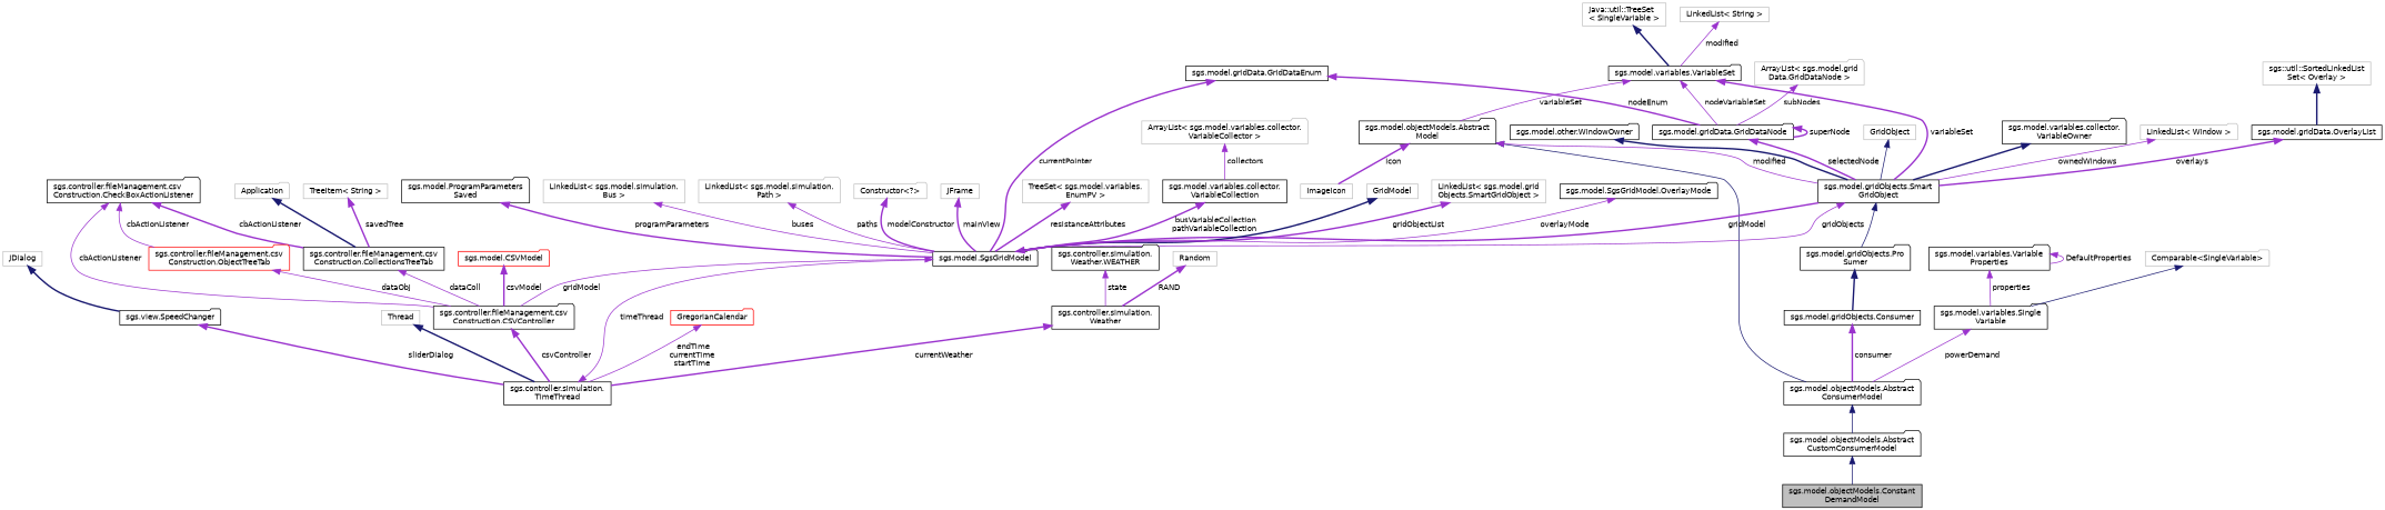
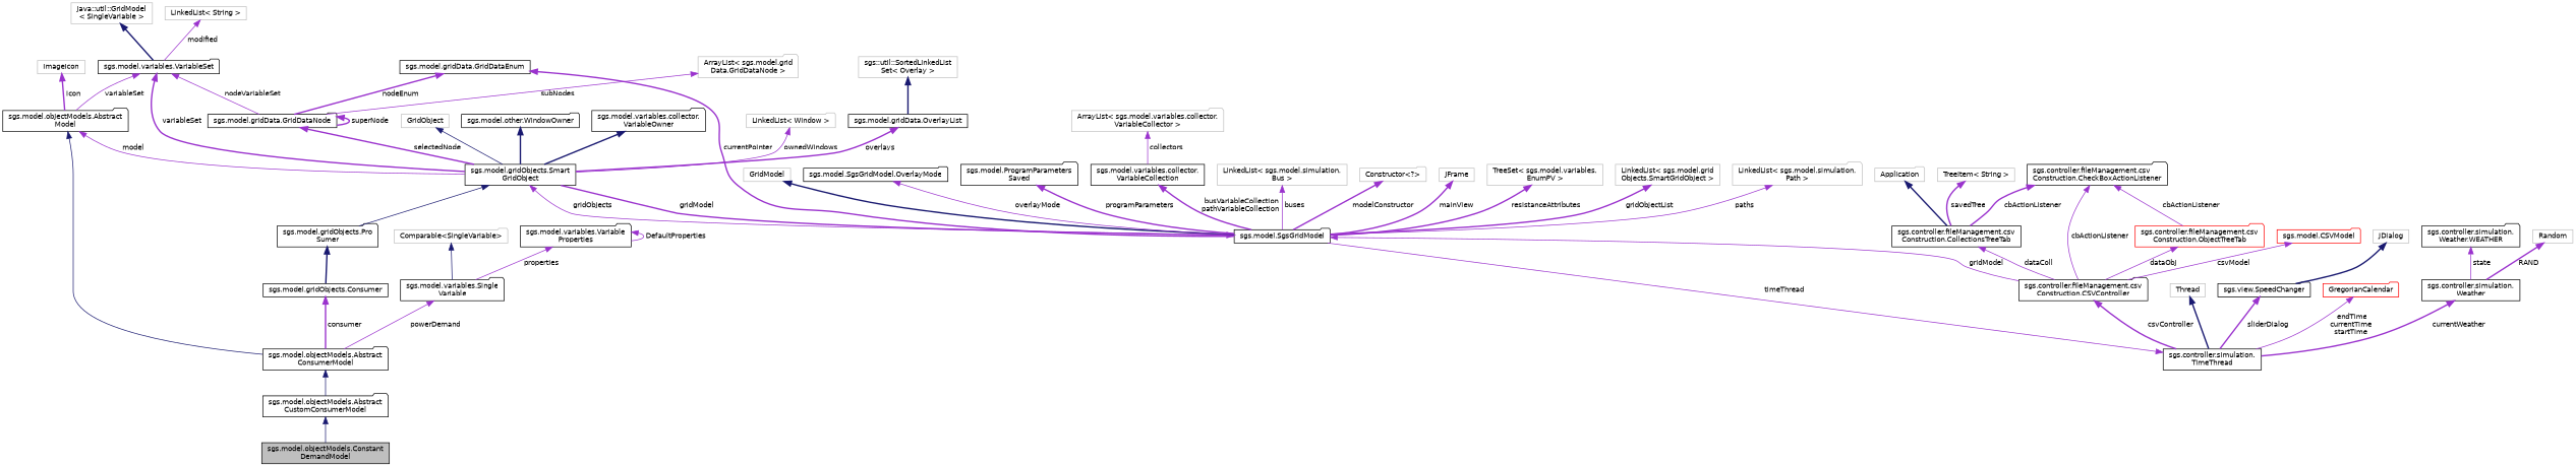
  digraph {
    rankdir=TB
    node [color=black fillcolor=white fontname=Helvetica fontsize=10 shape=folder style=filled]
    edge [color=darkorchid3 dir=back fontname=Helvetica fontsize=10 labelfontname=Helvetica labelfontsize=10 style=bold]
    n1 [fillcolor=grey75 fontcolor=black height=0.2 label="sgs.model.objectModels.Constant\lDemandModel" shape=box width=0.4]
    n2 [height=0.2 label="sgs.model.objectModels.Abstract\lCustomConsumerModel" width=0.4]
    n3 [height=0.2 label="sgs.model.objectModels.Abstract\lConsumerModel" width=0.4]
    n4 [height=0.2 label="sgs.model.objectModels.Abstract\lModel" width=0.4]
    n5 [height=0.2 label="sgs.model.gridObjects.Smart\lGridObject" shape=box width=0.4]
    n6 [height=0.2 label="sgs.model.gridObjects.Pro\lSumer" width=0.4]
    n7 [height=0.2 label="sgs.model.SgsGridModel" width=0.4]
    n8 [color=grey75 height=0.2 label=ImageIcon shape=box width=0.4]
    n9 [height=0.2 label="sgs.model.variables.VariableSet" width=0.4]
    n10 [height=0.2 label="sgs.model.gridData.GridDataNode" width=0.4]
-   n11 [color=grey75 height=0.2 label="java::util::TreeSet\l\< SingleVariable \>" shape=box width=0.4]
+   n11 [color=grey75 height=0.2 label="java::util::GridModel\l\< SingleVariable \>" shape=box width=0.4]
    n12 [color=grey75 height=0.2 label="LinkedList\< String \>" shape=box width=0.4]
    n13 [height=0.2 label="sgs.model.gridObjects.Consumer" shape=box width=0.4]
    n14 [height=0.2 label="sgs.controller.fileManagement.csv\lConstruction.CSVController" width=0.4]
    n15 [color=grey75 height=0.2 label=GridObject shape=box width=0.4]
    n16 [height=0.2 label="sgs.model.other.WindowOwner" width=0.4]
    n17 [height=0.2 label="sgs.model.variables.collector.\lVariableOwner" width=0.4]
    n18 [height=0.2 label="sgs.model.gridData.OverlayList" shape=box width=0.4]
    n19 [color=grey75 height=0.2 label="sgs::util::SortedLinkedList\lSet\< Overlay \>" shape=box width=0.4]
    n20 [height=0.2 label="sgs.model.gridData.GridDataEnum" shape=box width=0.4]
    n21 [color=grey75 height=0.2 label="ArrayList\< sgs.model.grid\lData.GridDataNode \>" width=0.4]
    n22 [height=0.2 label="sgs.controller.simulation.\lTimeThread" shape=box width=0.4]
    n23 [color=grey75 height=0.2 label=GridModel shape=box width=0.4]
    n24 [height=0.2 label="sgs.model.SgsGridModel.OverlayMode" width=0.4]
    n25 [height=0.2 label="sgs.model.ProgramParameters\lSaved" width=0.4]
    n26 [height=0.2 label="sgs.model.variables.collector.\lVariableCollection" shape=box width=0.4]
    n27 [color=grey75 height=0.2 label="ArrayList\< sgs.model.variables.collector.\lVariableCollector \>" width=0.4]
    n28 [color=grey75 height=0.2 label="LinkedList\< sgs.model.simulation.\lBus \>" shape=box width=0.4]
    n29 [color=grey75 height=0.2 label="Constructor\<?\>" width=0.4]
    n30 [color=grey75 height=0.2 label=JFrame shape=box width=0.4]
    n31 [color=grey75 height=0.2 label="TreeSet\< sgs.model.variables.\lEnumPV \>" shape=box width=0.4]
    n32 [color=grey75 height=0.2 label=Thread shape=box width=0.4]
    n33 [height=0.2 label="sgs.controller.fileManagement.csv\lConstruction.CollectionsTreeTab" shape=box width=0.4]
    n34 [color=grey75 height=0.2 label=Application width=0.4]
    n35 [color=grey75 height=0.2 label="TreeItem\< String \>" shape=box width=0.4]
    n36 [height=0.2 label="sgs.controller.fileManagement.csv\lConstruction.CheckBoxActionListener" width=0.4]
    n37 [color=red height=0.2 label="sgs.controller.fileManagement.csv\lConstruction.ObjectTreeTab" width=0.4]
    n38 [color=red height=0.2 label="sgs.model.CSVModel" width=0.4]
    n39 [height=0.2 label="sgs.view.SpeedChanger" width=0.4]
    n40 [color=grey75 height=0.2 label=JDialog shape=box width=0.4]
    n41 [color=red height=0.2 label=GregorianCalendar width=0.4]
    n42 [height=0.2 label="sgs.controller.simulation.\lWeather" shape=box width=0.4]
    n43 [height=0.2 label="sgs.controller.simulation.\lWeather.WEATHER" width=0.4]
    n44 [color=grey75 height=0.2 label=Random shape=box width=0.4]
    n45 [color=grey75 height=0.2 label="LinkedList\< sgs.model.grid\lObjects.SmartGridObject \>" shape=box width=0.4]
    n46 [color=grey75 height=0.2 label="LinkedList\< sgs.model.simulation.\lPath \>" width=0.4]
    n47 [color=grey75 height=0.2 label="LinkedList\< Window \>" width=0.4]
    n48 [height=0.2 label="sgs.model.variables.Single\lVariable" width=0.4]
    n49 [color=grey75 height=0.2 label="Comparable\<SingleVariable\>" width=0.4]
    n50 [height=0.2 label="sgs.model.variables.Variable\lProperties" width=0.4]
    n2 -> n1 [color=midnightblue style=solid]
    n3 -> n2 [color=midnightblue style=solid]
    n4 -> n3 [color=midnightblue style=solid]
-   n4 -> n5 [label=" modified" style=solid]
+   n4 -> n5 [label=" model" style=solid]
    n5 -> n6 [color=midnightblue style=solid]
    n5 -> n7 [label=" gridObjects" style=solid]
    n6 -> n13 [color=midnightblue]
    n7 -> n5 [label=" gridModel"]
    n7 -> n14 [label=" gridModel" style=solid]
-   n4 -> n8 [label=" icon"]
+   n8 -> n4 [label=" icon"]
    n9 -> n4 [label=" variableSet" style=solid]
    n9 -> n5 [label=" variableSet"]
    n9 -> n10 [label=" nodeVariableSet" style=solid]
    n10 -> n5 [label=" selectedNode"]
    n10 -> n10 [label=" superNode"]
    n11 -> n9 [color=midnightblue]
    n12 -> n9 [label=" modified" style=solid]
    n13 -> n3 [label=" consumer"]
    n14 -> n22 [label=" csvController"]
    n15 -> n5 [color=midnightblue style=solid]
    n16 -> n5 [color=midnightblue]
    n17 -> n5 [color=midnightblue]
    n18 -> n5 [label=" overlays"]
    n19 -> n18 [color=midnightblue]
    n20 -> n7 [label=" currentPointer"]
    n20 -> n10 [label=" nodeEnum"]
    n21 -> n10 [label=" subNodes" style=solid]
    n22 -> n7 [label=" timeThread" style=solid]
    n23 -> n7 [color=midnightblue]
    n24 -> n7 [label=" overlayMode" style=solid]
    n25 -> n7 [label=" programParameters"]
    n26 -> n7 [label=" busVariableCollection\npathVariableCollection"]
    n27 -> n26 [label=" collectors" style=solid]
    n28 -> n7 [label=" buses" style=solid]
    n29 -> n7 [label=" modelConstructor"]
    n30 -> n7 [label=" mainView"]
    n31 -> n7 [label=" resistanceAttributes"]
    n32 -> n22 [color=midnightblue]
    n33 -> n14 [label=" dataColl" style=solid]
    n34 -> n33 [color=midnightblue]
    n35 -> n33 [label=" savedTree"]
    n36 -> n14 [label=" cbActionListener" style=solid]
    n36 -> n33 [label=" cbActionListener"]
    n36 -> n37 [label=" cbActionListener" style=solid]
    n37 -> n14 [label=" dataObj" style=solid]
-   n38 -> n14 [label=" csvModel"]
+   n38 -> n14 [label=" csvModel" style=solid]
    n39 -> n22 [label=" sliderDialog"]
    n40 -> n39 [color=midnightblue]
    n41 -> n22 [label=" endTime\ncurrentTime\nstartTime" style=solid]
    n42 -> n22 [label=" currentWeather"]
    n43 -> n42 [label=" state" style=solid]
    n44 -> n42 [label=" RAND"]
    n45 -> n7 [label=" gridObjectList"]
    n46 -> n7 [label=" paths" style=solid]
    n47 -> n5 [label=" ownedWindows" style=solid]
    n48 -> n3 [label=" powerDemand" style=solid]
    n49 -> n48 [color=midnightblue style=solid]
    n50 -> n48 [label=" properties" style=solid]
    n50 -> n50 [label=" DefaultProperties" style=solid]
  }
